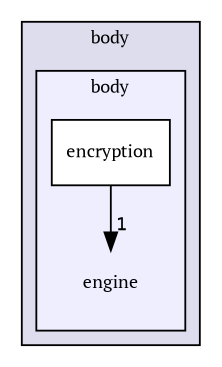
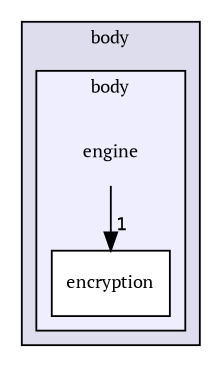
  digraph {
    compound=true
    fontname="PT Serif"
    node [fontname="PT Serif" fontsize=10]
    n1 [label=engine shape=plaintext]
    n2 [color=black fillcolor=white label=encryption shape=box style=filled]
    subgraph cluster_1 {
      bgcolor="#ddddee"
      fontsize=10
      label=body
      pencolor=black
      subgraph cluster_2 {
        bgcolor="#eeeeff"
        fontsize=10
        pencolor=black
        n1
        n2
      }
    }
-   n2 -> n1 [headlabel=1 labeldistance=1.5 labelfontname=Helvetica labelfontsize=10 fontname="PT Serif"]
+   n1 -> n2 [headlabel=1 labeldistance=1.5 labelfontname=Helvetica labelfontsize=10 fontname="PT Serif"]
  }
